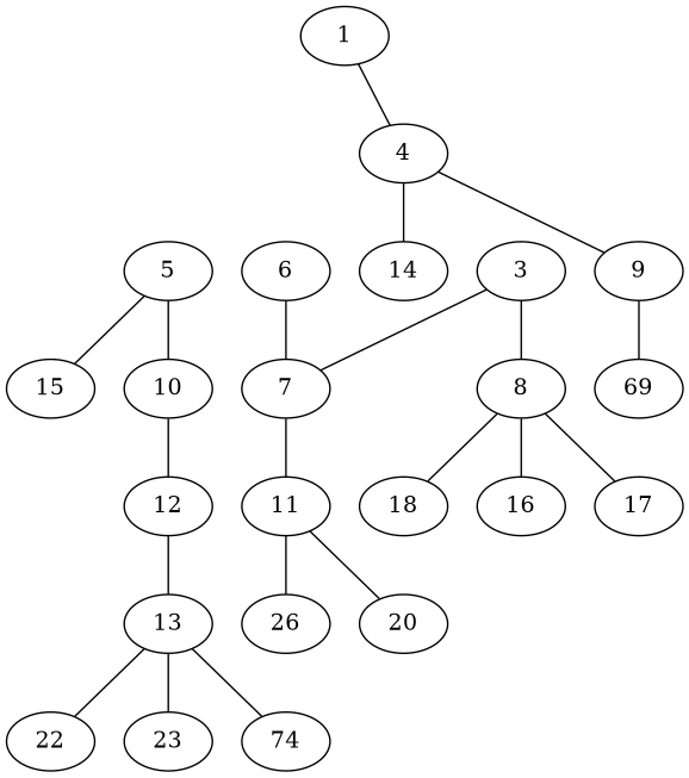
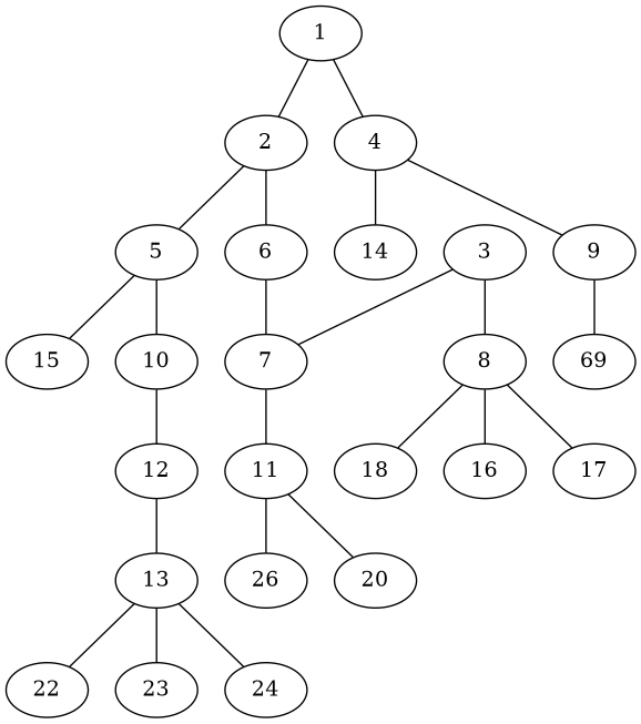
  graph {
    node [chem=H]
    edge [valence=1]
    1 [chem=C]
+   2 [chem=C]
    4 [chem=C]
    5 [chem=C]
    6 [chem=N]
    3 [chem=N]
    7 [chem=C]
    8 [chem=C]
    9 [chem=C]
    14
    10 [chem=C]
    15
    11 [chem=N]
    16
    17
    18
    n17 [label=69]
    12 [chem=O]
    20
    n20 [label=26]
    13 [chem=C]
    22
    23
-   24 [label=74]
+   24
+   1 -- 2 [valence=2]
    1 -- 4
+   2 -- 5
+   2 -- 6
    4 -- 9 [valence=2]
    4 -- 14
    5 -- 10 [valence=2]
    5 -- 15
    6 -- 7 [valence=2]
    3 -- 7
    3 -- 8
    7 -- 11
    8 -- 16
    8 -- 17
    8 -- 18
    9 -- n17
    10 -- 12
    11 -- 20
    11 -- n20
    12 -- 13
    13 -- 22
    13 -- 23
    13 -- 24
  }
